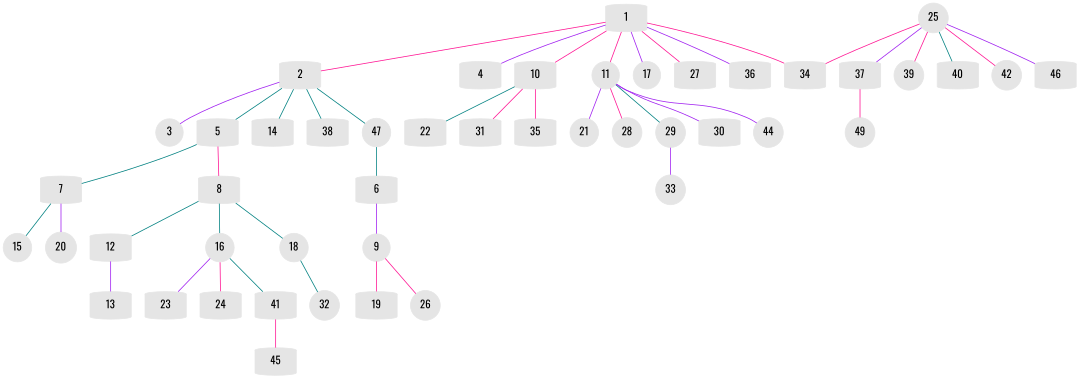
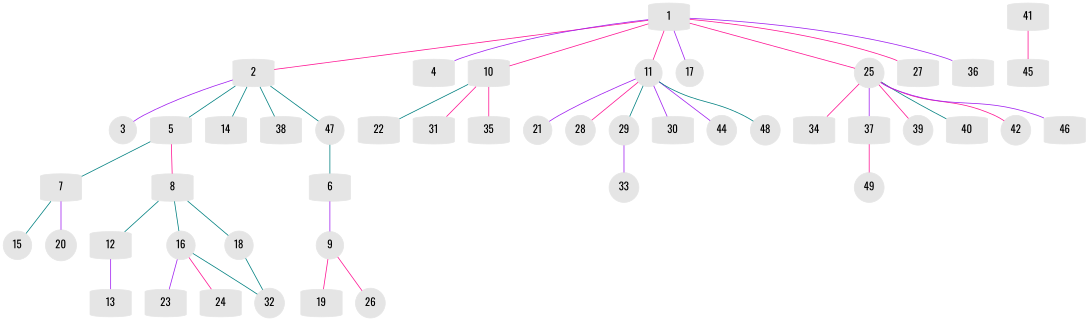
  graph {
    fontname=Oswald
    node [color=gray90 fontname=Oswald shape=cylinder style=filled]
    edge [color=deeppink fontname=Oswald weight=1.0]
    1
    2
    4
    10
    11 [shape=circle]
    17 [shape=circle]
    25 [shape=circle]
    27
    36
    3 [shape=circle]
    5
    14
    38
    47 [shape=circle]
    22
    31
    35
    21 [shape=circle]
    28 [shape=circle]
    29 [shape=circle]
    30
    44 [shape=circle]
+   48 [shape=circle]
    34
    37
    39 [shape=circle]
    40
    42 [shape=circle]
    46
    7
    8
    9 [shape=circle]
    6
    15 [shape=circle]
    20 [shape=circle]
    12
    16 [shape=circle]
    18 [shape=circle]
    19
    26 [shape=circle]
    13
    23
    24
    41
    32 [shape=circle]
    33 [shape=circle]
    45
    49 [shape=circle]
    1 -- 2
    1 -- 4 [color=purple]
    1 -- 10
    1 -- 11
    1 -- 17 [color=purple]
-   1 -- 34
+   1 -- 25
    1 -- 27
    1 -- 36 [color=purple]
    2 -- 3 [color=purple]
    2 -- 5 [color=teal]
    2 -- 14 [color=teal]
    2 -- 38 [color=teal]
    2 -- 47 [color=teal]
    10 -- 22 [color=teal]
    10 -- 31
    10 -- 35 [weight=2.0]
    11 -- 21 [color=purple]
    11 -- 28
    11 -- 29 [color=teal]
    11 -- 30 [color=purple]
    11 -- 44 [color=purple]
+   11 -- 48 [color=teal]
    25 -- 34
    25 -- 37 [color=purple]
    25 -- 39
    25 -- 40 [color=teal]
    25 -- 42
    25 -- 46 [color=purple]
    5 -- 7 [color=teal]
    5 -- 8
    47 -- 6 [color=teal]
    29 -- 33 [color=purple]
    37 -- 49
    7 -- 15 [color=teal]
    7 -- 20 [color=purple weight=2.0]
    8 -- 12 [color=teal]
    8 -- 16 [color=teal]
    8 -- 18 [color=teal]
    9 -- 19
    9 -- 26
    6 -- 9 [color=purple]
    12 -- 13 [color=purple weight=4.0]
    16 -- 23 [color=purple]
    16 -- 24
-   16 -- 41 [color=teal]
+   16 -- 32 [color=teal]
    18 -- 32 [color=teal]
    41 -- 45
  }
